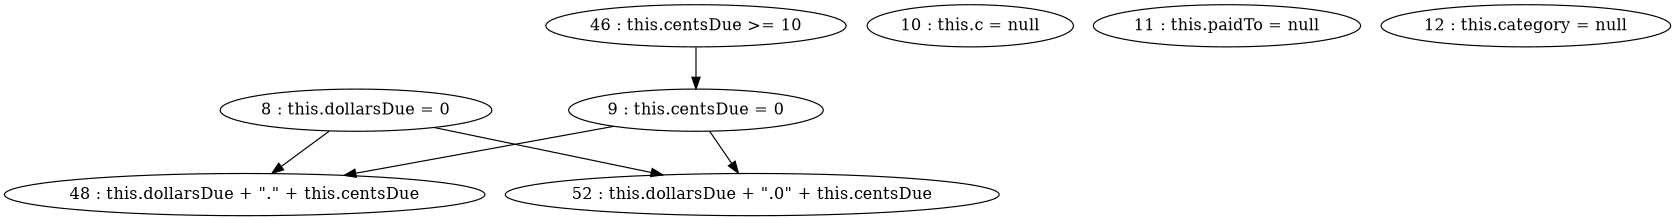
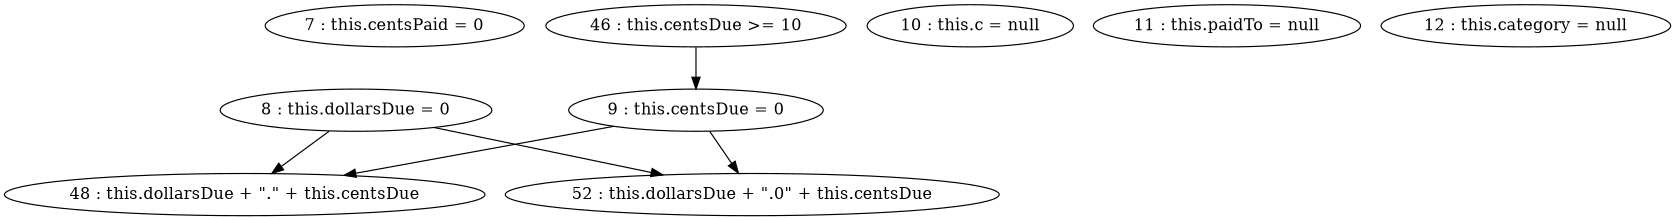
  digraph {
+   "7 : this.centsPaid = 0"
    "8 : this.dollarsDue = 0"
    "48 : this.dollarsDue + \".\" + this.centsDue"
    "52 : this.dollarsDue + \".0\" + this.centsDue"
    "9 : this.centsDue = 0"
    "46 : this.centsDue >= 10"
    "10 : this.c = null"
    "11 : this.paidTo = null"
    "12 : this.category = null"
    "8 : this.dollarsDue = 0" -> "48 : this.dollarsDue + \".\" + this.centsDue"
    "8 : this.dollarsDue = 0" -> "52 : this.dollarsDue + \".0\" + this.centsDue"
    "9 : this.centsDue = 0" -> "48 : this.dollarsDue + \".\" + this.centsDue"
    "9 : this.centsDue = 0" -> "52 : this.dollarsDue + \".0\" + this.centsDue"
    "46 : this.centsDue >= 10" -> "9 : this.centsDue = 0"
  }
